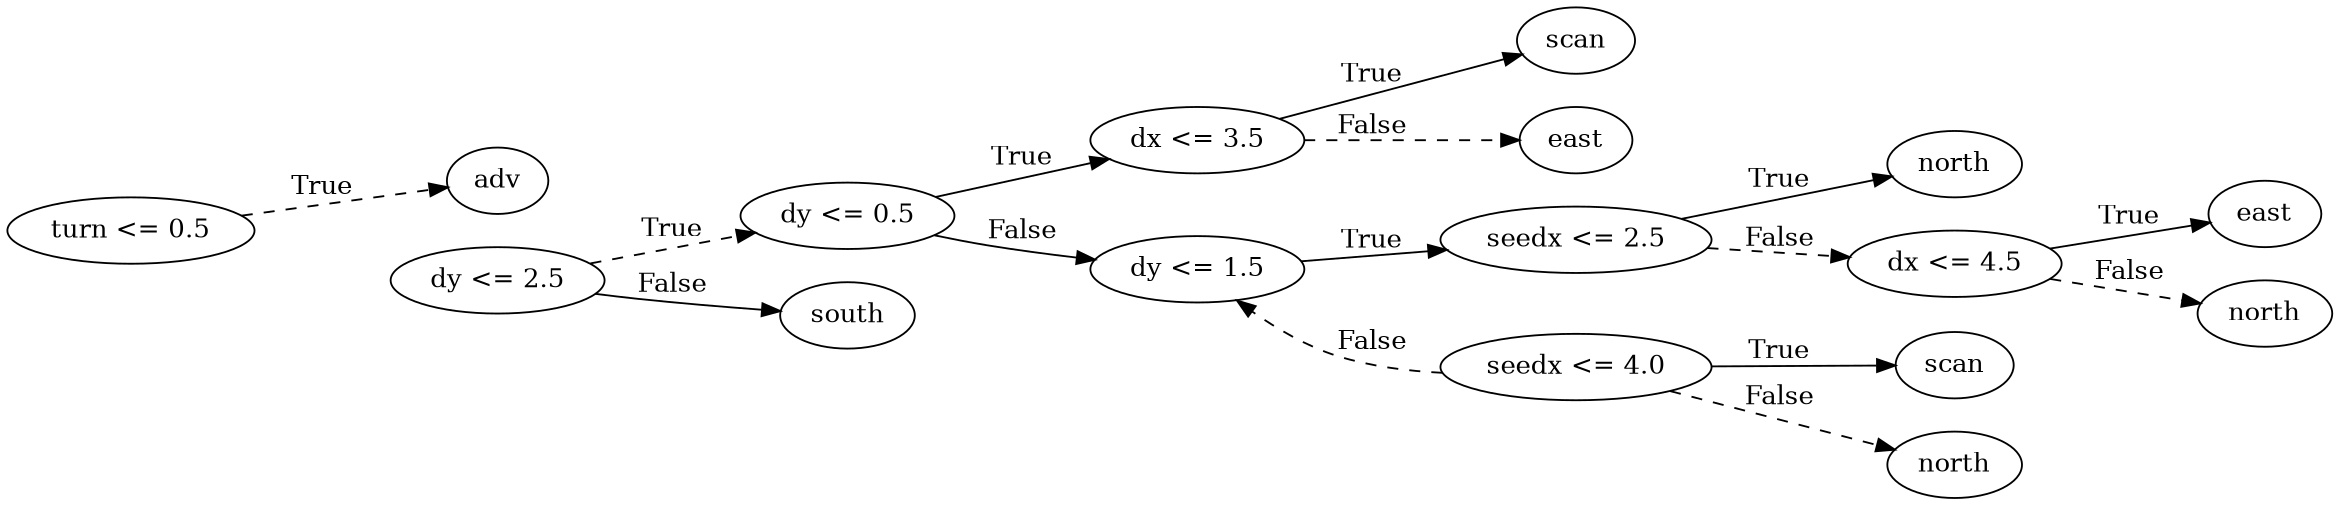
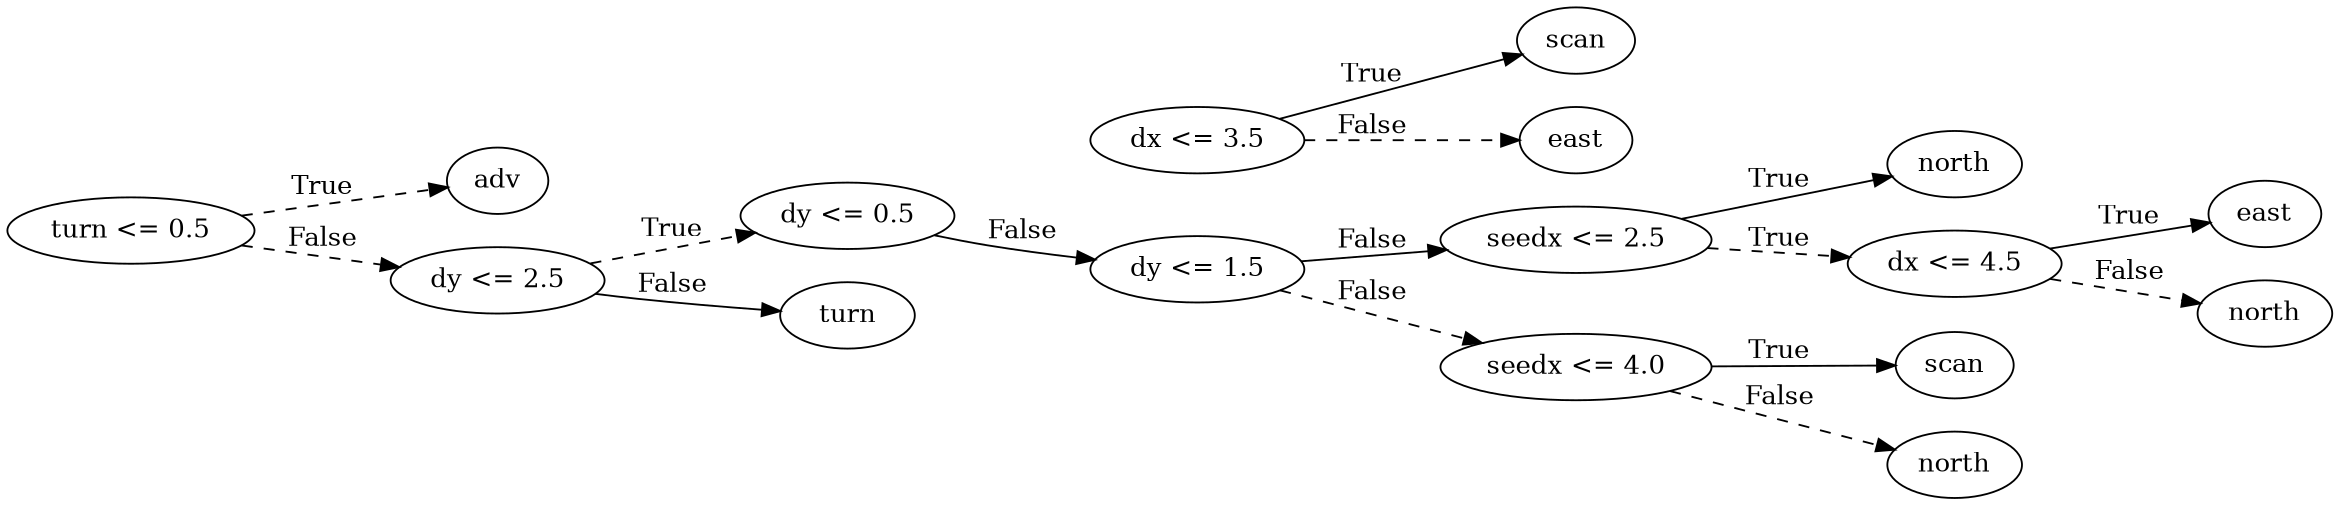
  digraph {
    rankdir=LR
    edge [style=dashed]
    n1 [label="turn <= 0.5"]
    n2 [label=adv]
    n3 [label="dy <= 2.5"]
    n4 [label="dy <= 0.5"]
-   n5 [label=south]
+   n5 [label=turn]
    n6 [label="dx <= 3.5"]
    n7 [label="dy <= 1.5"]
    n8 [label=scan]
    n9 [label=east]
    n10 [label="seedx <= 2.5"]
    n11 [label="seedx <= 4.0"]
    n12 [label=north]
    n13 [label="dx <= 4.5"]
    n14 [label=scan]
    n15 [label=north]
    n16 [label=east]
    n17 [label=north]
    n1 -> n2 [label=True]
+   n1 -> n3 [label=False]
    n3 -> n4 [label=True]
    n3 -> n5 [label=False style=solid]
-   n4 -> n6 [label=True style=""]
    n4 -> n7 [label=False style=solid]
    n6 -> n8 [label=True style=""]
    n6 -> n9 [label=False]
-   n7 -> n10 [label=True style=""]
-   n11 -> n7 [label=False]
+   n7 -> n10 [label=False style=""]
+   n7 -> n11 [label=False]
    n10 -> n12 [label=True style=""]
-   n10 -> n13 [label=False]
+   n10 -> n13 [label=True]
    n11 -> n14 [label=True style=""]
    n11 -> n15 [label=False]
    n13 -> n16 [label=True style=""]
    n13 -> n17 [label=False]
  }
